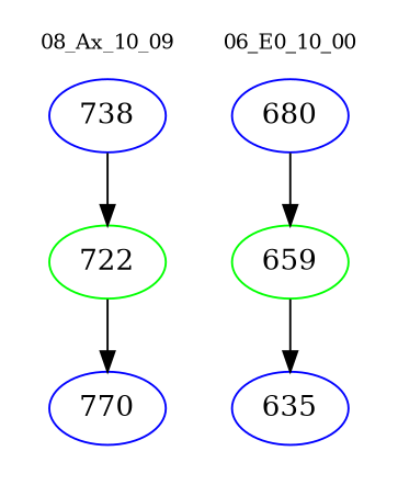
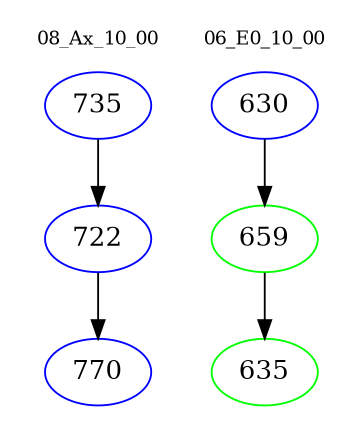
  digraph {
    node [color=blue]
    edge [color=black]
-   n1 [label=738]
-   n2 [color=green label=722]
+   n1 [label=735]
+   n2 [label=722]
    n3 [label=770]
-   n4 [label=680]
+   n4 [label=630]
    n5 [color=green label=659]
-   n6 [label=635]
+   n6 [color=green label=635]
    subgraph cluster_1 {
      color=white
      fontsize=10
-     label="08_Ax_10_09"
+     label="08_Ax_10_00"
      n1
      n2
      n3
    }
    subgraph cluster_2 {
      color=white
      fontsize=10
      label="06_E0_10_00"
      n4
      n5
      n6
    }
    n1 -> n2
    n2 -> n3
    n4 -> n5
    n5 -> n6
  }
